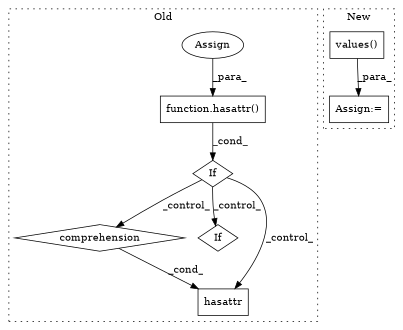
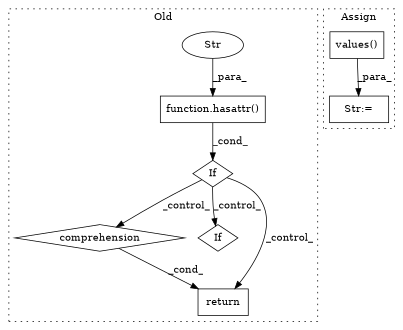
  digraph {
    node [a=75 l=3 shape=box]
    n1 [l="8,1" label="function.hasattr()" s="2783,2808"]
-   n2 [a=66 l=11 label=Assign s=2797 shape=ellipse]
+   n2 [a=66 l=11 label=Str s=2797 shape=ellipse]
    n3 [a=96 label=If s=2780 shape=diamond]
    n4 [a=45 label=comprehension s=2837 shape=diamond]
    n5 [a=96 l=0 label=If s=3183 shape=diamond]
-   n6 [a=93 l=7 label=hasattr s=2823]
+   n6 [a=93 l=7 label=return s=2823]
    n7 [l=27 label="values()" s=3686]
-   n8 [a=68 label="Assign:=" s=3789]
+   n8 [a=68 label="Str:=" s=3789]
    subgraph cluster_1 {
      label=Old
      style=dotted
      n1
      n2
      n3
      n4
      n5
      n6
    }
    subgraph cluster_2 {
-     label=New
+     label=Assign
      style=dotted
      n7
      n8
    }
    n1 -> n3 [label=_cond_]
    n2 -> n1 [label=_para_]
    n3 -> n4 [label=_control_]
    n3 -> n5 [label=_control_]
    n3 -> n6 [label=_control_]
    n4 -> n6 [label=_cond_]
    n7 -> n8 [label=_para_]
  }
